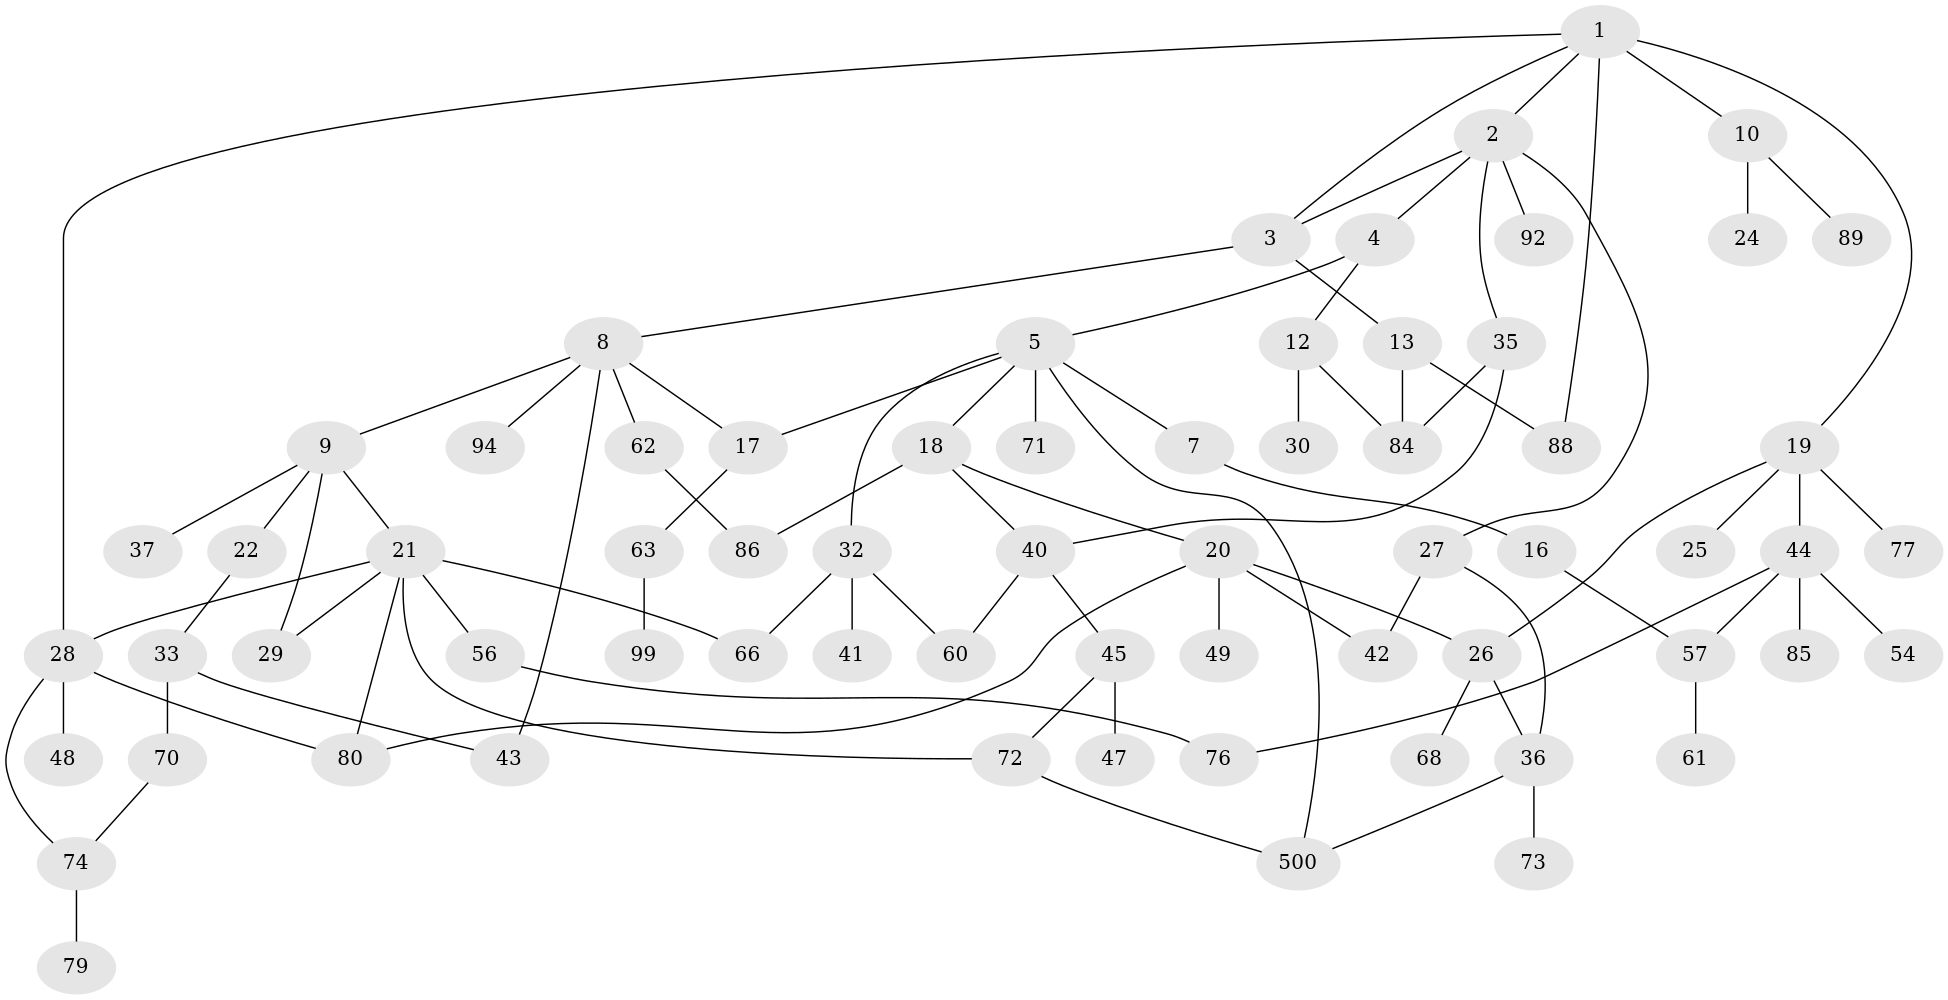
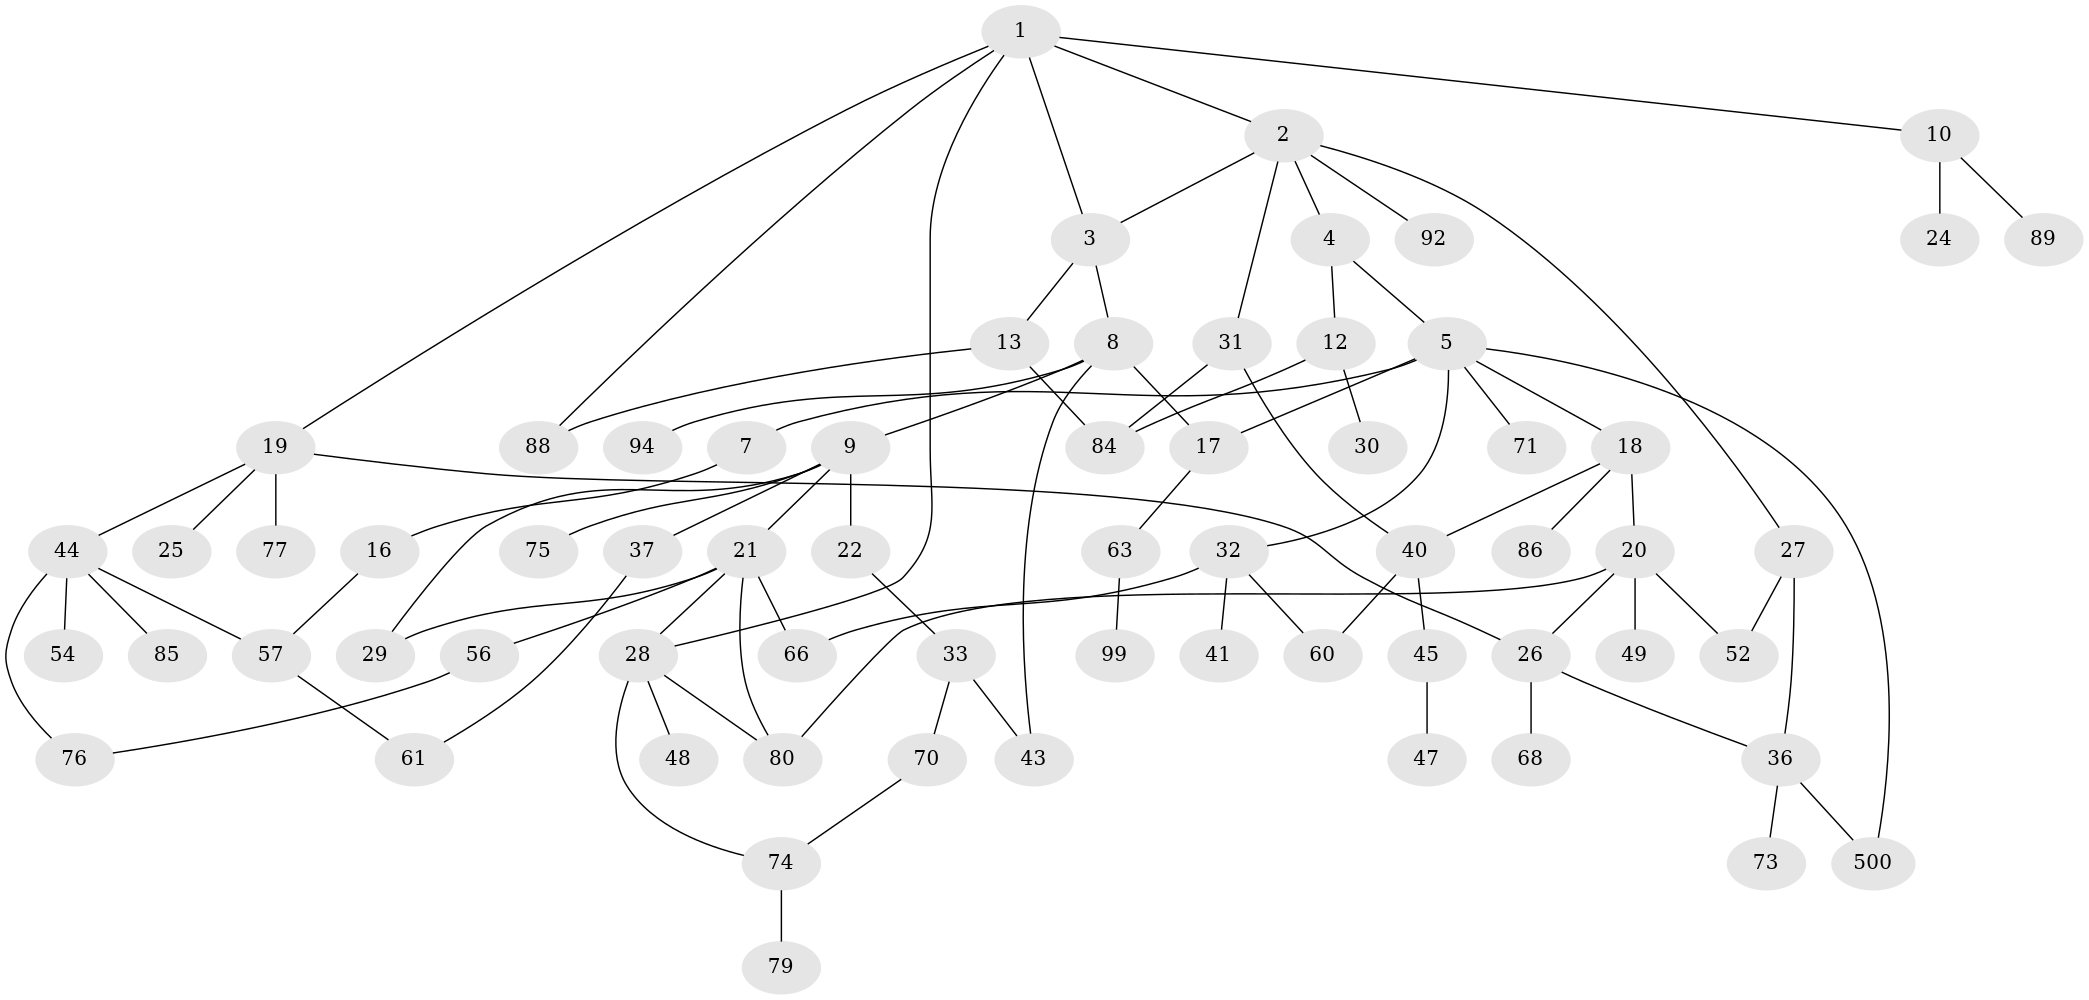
  graph {
    node [color=gray90 style=filled]
    1 [super="+6"]
    2 [super="+11"]
    3 [super="+53"]
    10 [super="+15"]
    19
    28 [super="+55"]
    88
    4
    27
-   31 [label=35]
+   31
    92
    8 [super="+42"]
    13 [super="+23"]
    24
    89
    25
    26 [super="+67"]
    44 [super="+50"]
    77 [super="+96"]
    80
    48
    74 [super="+97"]
    5 [super="+14"]
    12 [super="+87"]
    57 [super="+64"]
    16
-   52 [super="+71" label=42]
+   52 [super="+71"]
    36 [super="+83"]
    84 [super="+95"]
    40 [super="+46"]
    17
    9 [super="+59"]
    43
-   62 [super="+69"]
    94
    7
    18 [super="+39"]
    32
    n39 [label=71]
    n40 [label=500]
    30
    63 [super="+65"]
    20 [super="+34"]
    86
    66 [super="+78"]
    41 [super="+93"]
    60 [super="+82"]
    21 [super="+38"]
    22 [super="+35"]
    29 [super="+81"]
    37
+   75
    56 [super="+58"]
-   72
    33
    61
    99
    49
    45 [super="+98"]
    68
    54 [super="+91"]
    76
    85
    70 [super="+90"]
    73
    79
    47
    1 -- 2
    1 -- 3
    1 -- 10
    1 -- 19
    1 -- 28
    1 -- 88
    2 -- 3
    2 -- 4
    2 -- 27
    2 -- 31
    2 -- 92
    3 -- 8
    3 -- 13
    10 -- 24
    10 -- 89
    19 -- 25
    19 -- 26
    19 -- 44
    19 -- 77
    28 -- 80
    28 -- 48
    28 -- 74
    4 -- 5
    4 -- 12
    27 -- 52
    27 -- 36
    31 -- 84
    31 -- 40
    8 -- 17
    8 -- 9
    8 -- 43
-   8 -- 62
    8 -- 94
    13 -- 88
    13 -- 84
    26 -- 36
    26 -- 68
    44 -- 57
    44 -- 54
    44 -- 76
    44 -- 85
    74 -- 79
    5 -- 17
    5 -- 7
    5 -- 18
    5 -- 32
    5 -- n39
    5 -- n40
    12 -- 84
    12 -- 30
    57 -- 61
    16 -- 57
    36 -- n40
    36 -- 73
    40 -- 60
    40 -- 45
    17 -- 63
    9 -- 21
    9 -- 22
    9 -- 29
    9 -- 37
-   62 -- 86
+   9 -- 75
    7 -- 16
    18 -- 40
    18 -- 20
    18 -- 86
    32 -- 66
    32 -- 41
    32 -- 60
    63 -- 99
    20 -- 26
    20 -- 80
    20 -- 52 [weight=2]
    20 -- 49
    21 -- 28
    21 -- 80
    21 -- 66
    21 -- 29
    21 -- 56
-   21 -- 72
    22 -- 33
+   37 -- 61
    56 -- 76
-   72 -- n40
    33 -- 43
    33 -- 70
-   45 -- 72
    45 -- 47
    70 -- 74
  }
